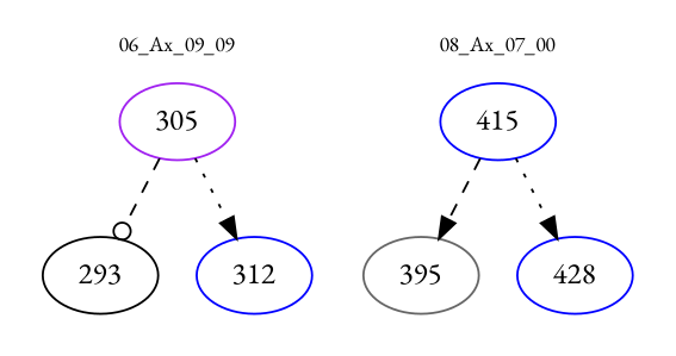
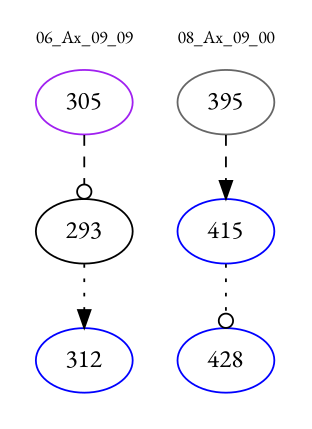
  digraph {
    fontname="EB Garamond"
    node [color=blue fontname="EB Garamond"]
    edge [arrowhead=odot color=black fontname="EB Garamond" style=dashed]
    n1 [color=purple label=305]
    n2 [color=black label=293]
    n3 [label=312]
    n4 [label=415]
    n5 [color=gray40 label=395]
    n6 [label=428]
    subgraph cluster_1 {
      color=white
      fontsize=10
      label="06_Ax_09_09"
      n1
      n2
      n3
    }
    subgraph cluster_2 {
      color=white
      fontsize=10
-     label="08_Ax_07_00"
+     label="08_Ax_09_00"
      n4
      n5
      n6
    }
    n1 -> n2
-   n1 -> n3 [arrowhead=normal style=dotted]
-   n4 -> n5 [arrowhead=normal]
-   n4 -> n6 [arrowhead=normal style=dotted]
+   n2 -> n3 [arrowhead=normal style=dotted]
+   n5 -> n4 [arrowhead=normal]
+   n4 -> n6 [style=dotted]
  }
